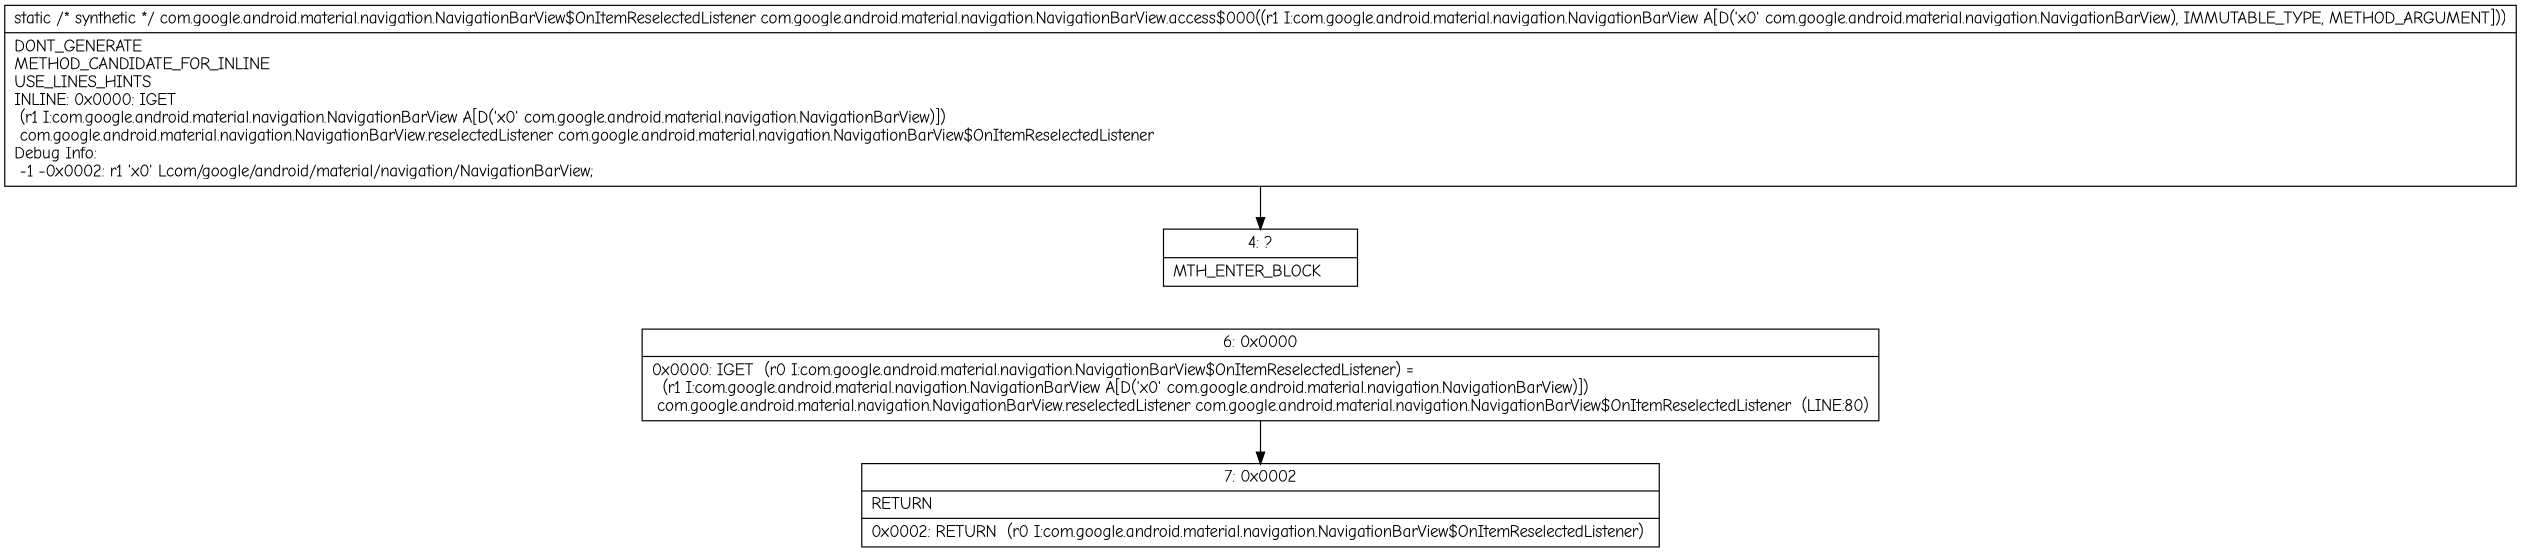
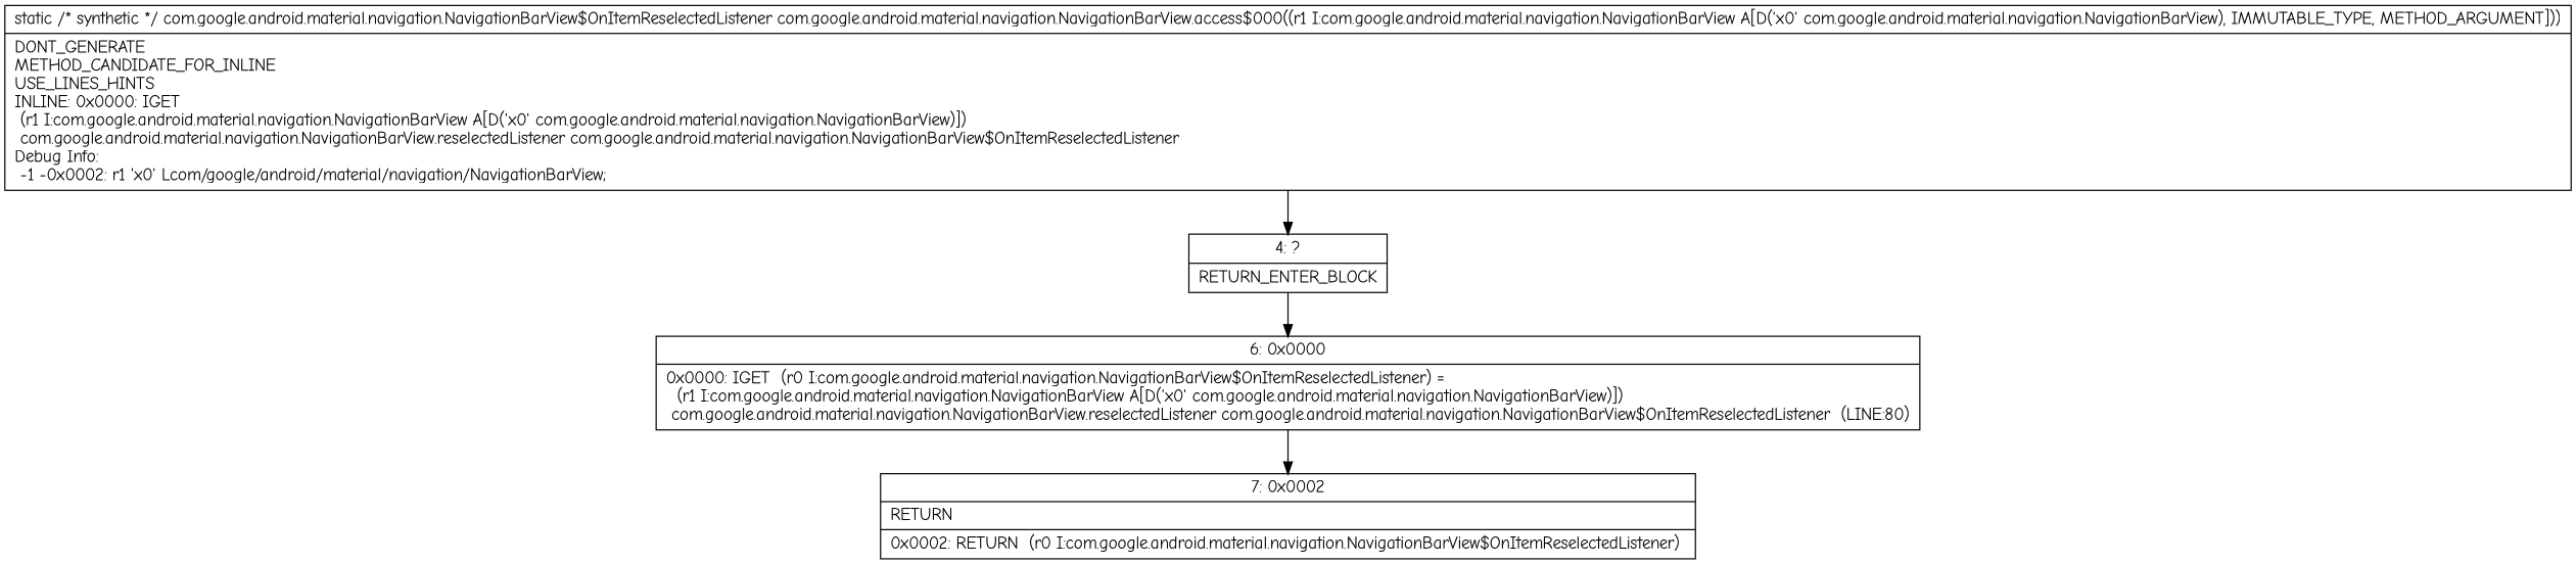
  digraph {
    fontname="Comic Neue"
    node [fontname="Comic Neue" shape=record]
    edge [fontname="Comic Neue"]
-   n1 [label="{4\:\ ?|MTH_ENTER_BLOCK\l}"]
+   n1 [label="{4\:\ ?|RETURN_ENTER_BLOCK\l}"]
    n2 [label="{6\:\ 0x0000|0x0000: IGET  (r0 I:com.google.android.material.navigation.NavigationBarView$OnItemReselectedListener) = \l  (r1 I:com.google.android.material.navigation.NavigationBarView A[D('x0' com.google.android.material.navigation.NavigationBarView)])\l com.google.android.material.navigation.NavigationBarView.reselectedListener com.google.android.material.navigation.NavigationBarView$OnItemReselectedListener  (LINE:80)\l}"]
    n3 [label="{7\:\ 0x0002|RETURN\l|0x0002: RETURN  (r0 I:com.google.android.material.navigation.NavigationBarView$OnItemReselectedListener) \l}"]
    n4 [label="{static \/* synthetic *\/ com.google.android.material.navigation.NavigationBarView$OnItemReselectedListener com.google.android.material.navigation.NavigationBarView.access$000((r1 I:com.google.android.material.navigation.NavigationBarView A[D('x0' com.google.android.material.navigation.NavigationBarView), IMMUTABLE_TYPE, METHOD_ARGUMENT]))  | DONT_GENERATE\lMETHOD_CANDIDATE_FOR_INLINE\lUSE_LINES_HINTS\lINLINE: 0x0000: IGET  \l  (r1 I:com.google.android.material.navigation.NavigationBarView A[D('x0' com.google.android.material.navigation.NavigationBarView)])\l com.google.android.material.navigation.NavigationBarView.reselectedListener com.google.android.material.navigation.NavigationBarView$OnItemReselectedListener\lDebug Info:\l  \-1 \-0x0002: r1 'x0' Lcom\/google\/android\/material\/navigation\/NavigationBarView;\l}"]
+   n1 -> n2
    n2 -> n3
    n4 -> n1
  }
